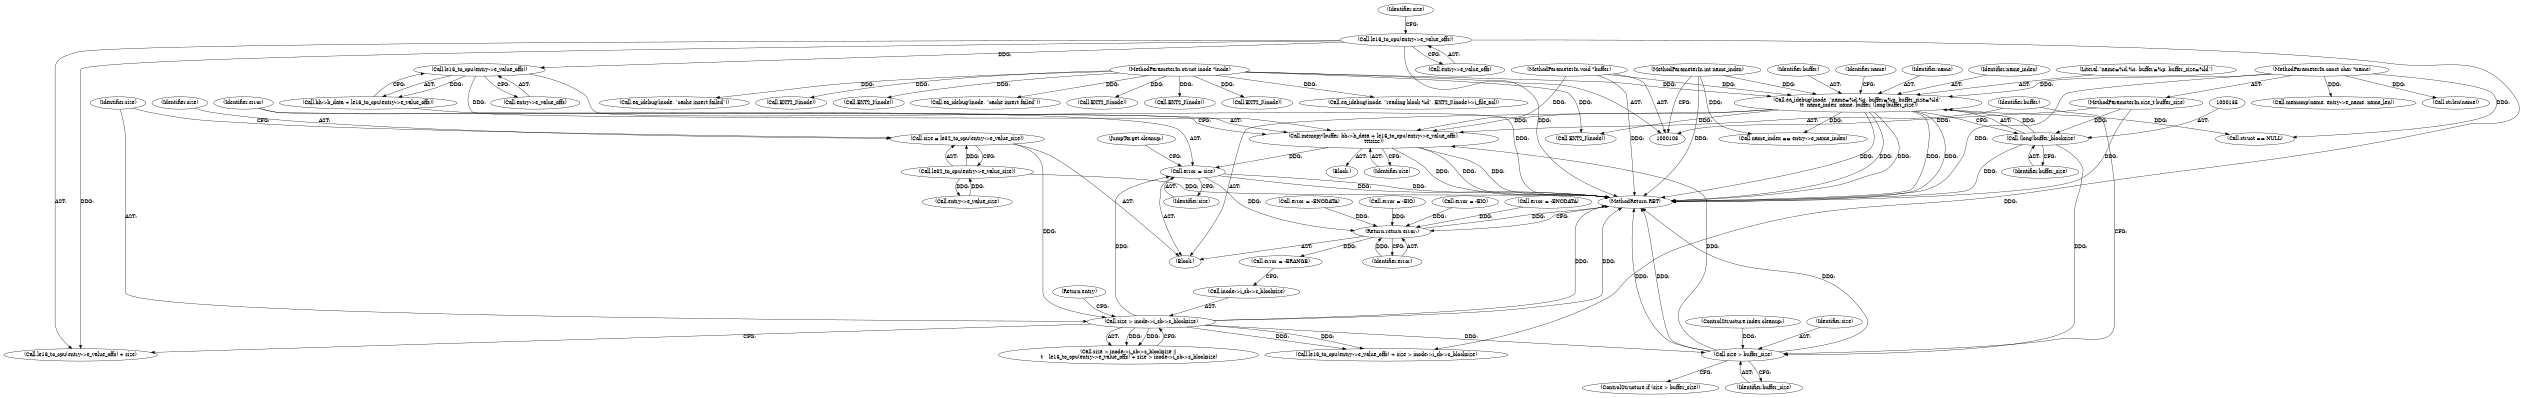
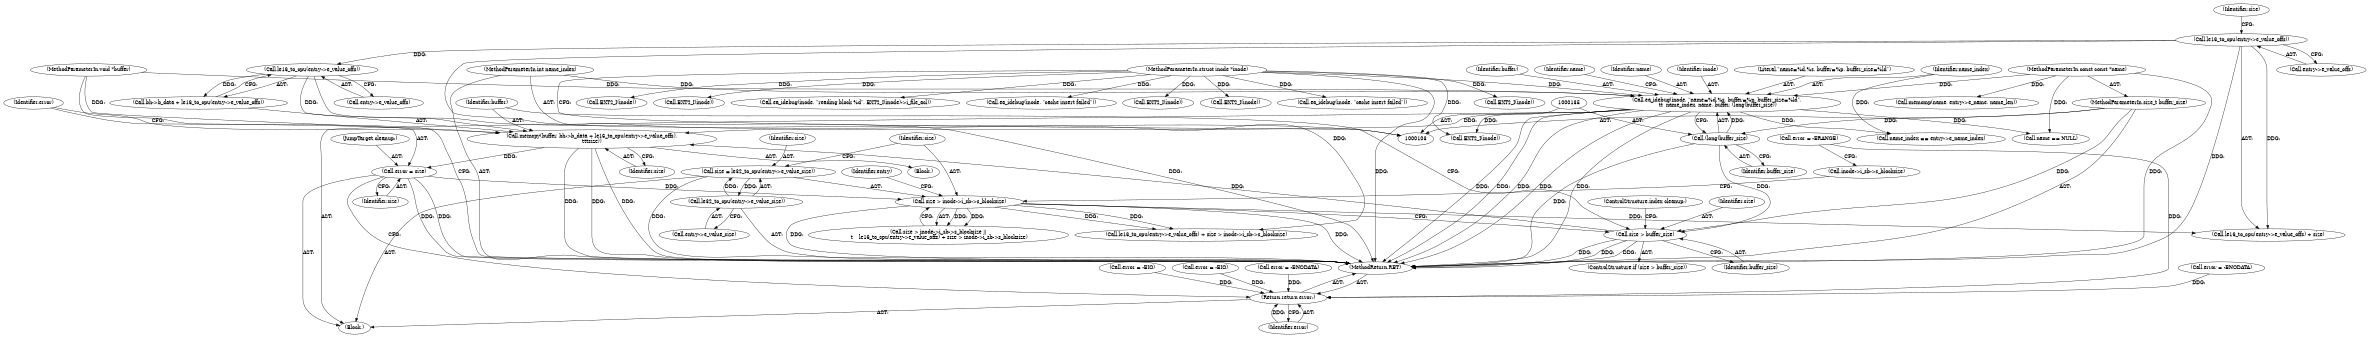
  digraph {
    n1 [label="(Call,memcpy(buffer, bh->b_data + le16_to_cpu(entry->e_value_offs),\n\t\t\tsize))"]
    n2 [label="(Call,error = size)"]
    n3 [label="(Block,)"]
    n4 [label="(Identifier,size)"]
    n5 [label="(MethodReturn,RET)"]
    n6 [label="(Block,)"]
    n7 [label="(Return,return error;)"]
    n8 [label="(Identifier,size)"]
    n9 [label="(Call,ea_idebug(inode, \"name=%d.%s, buffer=%p, buffer_size=%ld\",\n \t\t  name_index, name, buffer, (long)buffer_size))"]
-   n10 [label="(Call,(long)buffer_blocksize)"]
-   n11 [label="(Call,struct == NULL)"]
+   n10 [label="(Call,(long)buffer_size)"]
+   n11 [label="(Call,name == NULL)"]
    n12 [label="(Call,EXT2_I(inode))"]
    n13 [label="(Call,name_index == entry->e_name_index)"]
    n14 [label="(Call,size > buffer_size)"]
    n15 [label="(Identifier,buffer_size)"]
    n16 [label="(MethodParameterIn,struct inode *inode)"]
    n17 [label="(Call,EXT2_I(inode))"]
    n18 [label="(Call,EXT2_I(inode))"]
    n19 [label="(Call,EXT2_I(inode))"]
    n20 [label="(Call,ea_idebug(inode, \"reading block %d\", EXT2_I(inode)->i_file_acl))"]
    n21 [label="(Call,ea_idebug(inode, \"cache insert failed\"))"]
    n22 [label="(Call,EXT2_I(inode))"]
    n23 [label="(Call,EXT2_I(inode))"]
    n24 [label="(Call,ea_idebug(inode, \"cache insert failed\"))"]
    1000103
    n26 [label="(MethodParameterIn,int name_index)"]
-   n27 [label="(MethodParameterIn,const char *name)"]
+   n27 [label="(MethodParameterIn,const const *name)"]
    n28 [label="(Call,memcmp(name, entry->e_name, name_len))"]
-   n29 [label="(Call,strlen(name))"]
    n30 [label="(MethodParameterIn,size_t buffer_size)"]
    n31 [label="(MethodParameterIn,void *buffer)"]
    n32 [label="(ControlStructure,if (size > buffer_size))"]
    n33 [label="(Identifier,buffer_size)"]
    n34 [label="(Call,le16_to_cpu(entry->e_value_offs))"]
    n35 [label="(Call,bh->b_data + le16_to_cpu(entry->e_value_offs))"]
    n36 [label="(Call,entry->e_value_offs)"]
    n37 [label="(Call,le16_to_cpu(entry->e_value_offs))"]
    n38 [label="(Call,le16_to_cpu(entry->e_value_offs) + size)"]
    n39 [label="(Call,le16_to_cpu(entry->e_value_offs) + size > inode->i_sb->s_blocksize)"]
    n40 [label="(Call,entry->e_value_offs)"]
    n41 [label="(Call,size > inode->i_sb->s_blocksize)"]
    n42 [label="(Call,size > inode->i_sb->s_blocksize ||\n \t    le16_to_cpu(entry->e_value_offs) + size > inode->i_sb->s_blocksize)"]
    n43 [label="(Call,inode->i_sb->s_blocksize)"]
    n44 [label="(Call,size = le32_to_cpu(entry->e_value_size))"]
    n45 [label="(Call,le32_to_cpu(entry->e_value_size))"]
    n46 [label="(Call,entry->e_value_size)"]
    n47 [label="(Identifier,error)"]
    n48 [label="(Identifier,name_index)"]
    n49 [label="(Call,error = -ERANGE)"]
+   n50 [label="(Identifier,inode)"]
    n51 [label="(Identifier,size)"]
    n52 [label="(Call,error = -ENODATA)"]
    n53 [label="(Literal,\"name=%d.%s, buffer=%p, buffer_size=%ld\")"]
    n54 [label="(Identifier,buffer)"]
-   n55 [label="(Return,entry)"]
+   n55 [label="(Identifier,entry)"]
    n56 [label="(Identifier,error)"]
    n57 [label="(ControlStructure,index cleanup;)"]
    n58 [label="(Identifier,size)"]
    n59 [label="(Identifier,size)"]
    n60 [label="(Identifier,buffer)"]
    n61 [label="(Identifier,name)"]
    n62 [label="(Identifier,name)"]
    n63 [label="(JumpTarget,cleanup:)"]
    n64 [label="(Identifier,size)"]
    n65 [label="(Call,error = -EIO)"]
    n66 [label="(Call,error = -EIO)"]
    n67 [label="(Call,error = -ENODATA)"]
    1000135
    n1 -> n2 [label="DDG: "]
    n1 -> n3 [label="AST: "]
    n1 -> n4 [label="CFG: "]
    n1 -> n5 [label="DDG: "]
    n1 -> n5 [label="DDG: "]
    n1 -> n5 [label="DDG: "]
    n2 -> n5 [label="DDG: "]
    n2 -> n5 [label="DDG: "]
    n2 -> n6 [label="AST: "]
-   n2 -> n7 [label="DDG: "]
+   n2 -> n7 [label="CFG: "]
    n2 -> n8 [label="CFG: "]
    n4 -> n1 [label="AST: "]
-   n5 -> n7 [label="CFG: "]
-   n7 -> n5 [label="DDG: "]
+   n5 -> n7 [label="AST: "]
+   n7 -> n5 [label="AST: "]
    n7 -> n6 [label="AST: "]
    n7 -> n47 [label="CFG: "]
    n8 -> n2 [label="AST: "]
    n9 -> n1 [label="DDG: "]
    n9 -> n5 [label="DDG: "]
    n9 -> n5 [label="DDG: "]
    n9 -> n5 [label="DDG: "]
    n9 -> n5 [label="DDG: "]
    n9 -> n5 [label="DDG: "]
    n9 -> n6 [label="AST: "]
    n9 -> n10 [label="CFG: "]
    n9 -> n11 [label="DDG: "]
    n9 -> n12 [label="DDG: "]
    n9 -> n13 [label="DDG: "]
    n10 -> n5 [label="DDG: "]
    n10 -> n9 [label="AST: "]
    n10 -> n9 [label="DDG: "]
    n10 -> n14 [label="DDG: "]
    n10 -> n15 [label="CFG: "]
    n14 -> n1 [label="DDG: "]
    n14 -> n5 [label="DDG: "]
    n14 -> n5 [label="DDG: "]
    n14 -> n5 [label="DDG: "]
-   n14 -> n32 [label="CFG: "]
+   n14 -> n32 [label="AST: "]
    n14 -> n33 [label="CFG: "]
    n15 -> n10 [label="AST: "]
+   n16 -> n5 [label="DDG: "]
    n16 -> n9 [label="DDG: "]
    n16 -> n12 [label="DDG: "]
    n16 -> n17 [label="DDG: "]
    n16 -> n18 [label="DDG: "]
    n16 -> n19 [label="DDG: "]
    n16 -> n20 [label="DDG: "]
    n16 -> n21 [label="DDG: "]
    n16 -> n22 [label="DDG: "]
    n16 -> n23 [label="DDG: "]
    n16 -> n24 [label="DDG: "]
-   n16 -> 1000103 [label="AST: "]
-   n26 -> n5 [label="DDG: "]
+   n16 -> 1000103 [label="CFG: "]
+   n26 -> n5 [label="AST: "]
    n26 -> n9 [label="DDG: "]
-   n26 -> n13 [label="DDG: "]
-   n26 -> 1000103 [label="CFG: "]
+   n48 -> n13 [label="DDG: "]
+   n26 -> 1000103 [label="AST: "]
    n27 -> n5 [label="DDG: "]
    n27 -> n9 [label="DDG: "]
    n27 -> n11 [label="DDG: "]
    n27 -> n28 [label="DDG: "]
-   n27 -> n29 [label="DDG: "]
    n27 -> n30 [label="AST: "]
-   n30 -> n5 [label="DDG: "]
+   n30 -> n5 [label="AST: "]
    n30 -> n10 [label="DDG: "]
-   n30 -> 1000103 [label="DDG: "]
+   n30 -> n14 [label="DDG: "]
+   n30 -> 1000103 [label="AST: "]
    n31 -> n1 [label="DDG: "]
-   n31 -> n5 [label="DDG: "]
+   n31 -> n5 [label="CFG: "]
    n31 -> n9 [label="DDG: "]
-   n31 -> 1000103 [label="AST: "]
+   1000135 -> 1000103 [label="AST: "]
    n33 -> n14 [label="AST: "]
    n34 -> n1 [label="DDG: "]
    n34 -> n5 [label="DDG: "]
    n34 -> n35 [label="AST: "]
    n34 -> n35 [label="DDG: "]
    n34 -> n36 [label="CFG: "]
    n35 -> n1 [label="AST: "]
    n35 -> n34 [label="CFG: "]
    n36 -> n34 [label="AST: "]
    n37 -> n5 [label="DDG: "]
    n37 -> n34 [label="DDG: "]
    n37 -> n38 [label="AST: "]
    n37 -> n38 [label="DDG: "]
    n37 -> n39 [label="DDG: "]
    n37 -> n40 [label="CFG: "]
    n40 -> n37 [label="AST: "]
-   n41 -> n2 [label="DDG: "]
+   n2 -> n41 [label="DDG: "]
    n41 -> n5 [label="DDG: "]
    n41 -> n5 [label="DDG: "]
-   n41 -> n14 [label="DDG: "]
-   n41 -> n38 [label="CFG: "]
+   n41 -> n14 [label="CFG: "]
+   n41 -> n38 [label="DDG: "]
    n41 -> n39 [label="DDG: "]
    n41 -> n39 [label="DDG: "]
    n41 -> n42 [label="AST: "]
    n41 -> n42 [label="DDG: "]
    n41 -> n42 [label="DDG: "]
    n42 -> n41 [label="CFG: "]
-   n43 -> n41 [label="AST: "]
+   n43 -> n41 [label="CFG: "]
+   n44 -> n5 [label="DDG: "]
    n44 -> n6 [label="AST: "]
-   n44 -> n41 [label="DDG: "]
-   n44 -> n45 [label="CFG: "]
-   n45 -> n5 [label="DDG: "]
+   n44 -> n41 [label="AST: "]
+   n44 -> n45 [label="DDG: "]
+   n45 -> n5 [label="AST: "]
    n45 -> n44 [label="AST: "]
    n45 -> n44 [label="DDG: "]
-   n45 -> n46 [label="DDG: "]
-   n46 -> n45 [label="DDG: "]
+   n45 -> n46 [label="CFG: "]
+   n46 -> n45 [label="AST: "]
    n47 -> n7 [label="AST: "]
    n47 -> n7 [label="DDG: "]
    n48 -> n9 [label="AST: "]
-   n7 -> n49 [label="DDG: "]
+   n49 -> n7 [label="DDG: "]
    n49 -> n43 [label="CFG: "]
+   n50 -> n9 [label="AST: "]
    n51 -> n37 [label="CFG: "]
    n52 -> n7 [label="DDG: "]
    n53 -> n9 [label="AST: "]
    n54 -> n9 [label="AST: "]
    n55 -> n41 [label="CFG: "]
    n56 -> n1 [label="CFG: "]
    n56 -> n2 [label="AST: "]
-   n57 -> n14 [label="DDG: "]
+   n57 -> n14 [label="CFG: "]
    n58 -> n14 [label="AST: "]
    n59 -> n44 [label="AST: "]
    n60 -> n1 [label="AST: "]
    n60 -> n14 [label="CFG: "]
    n61 -> n9 [label="CFG: "]
    n62 -> n9 [label="AST: "]
-   n63 -> n2 [label="CFG: "]
+   n63 -> n2 [label="AST: "]
    n64 -> n41 [label="AST: "]
    n64 -> n44 [label="CFG: "]
    n65 -> n7 [label="DDG: "]
    n66 -> n7 [label="DDG: "]
    n67 -> n7 [label="DDG: "]
    1000135 -> n10 [label="AST: "]
  }
